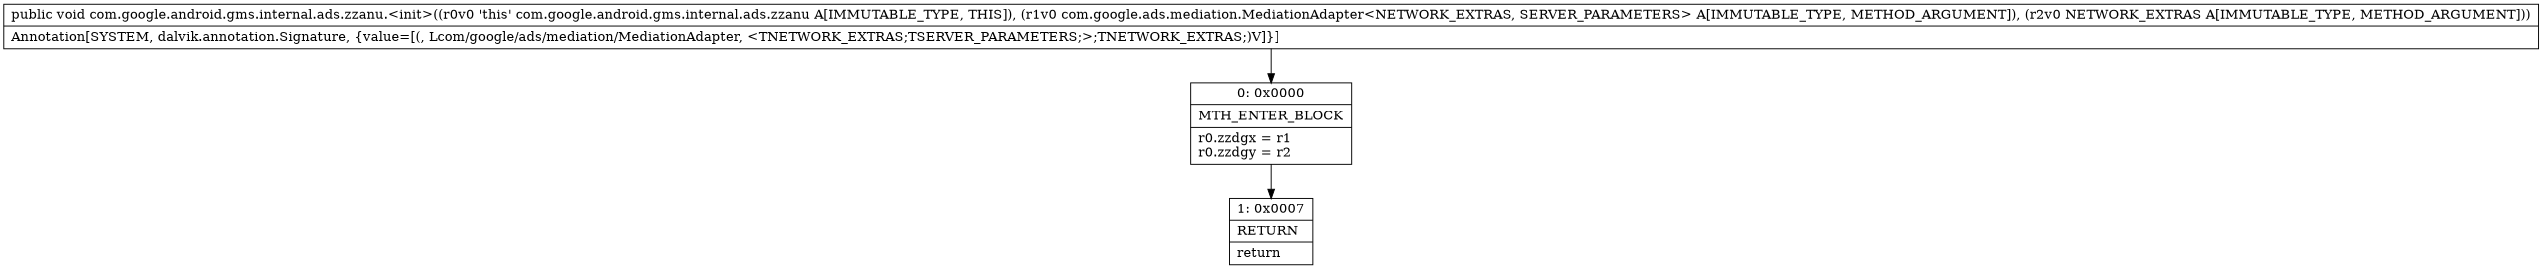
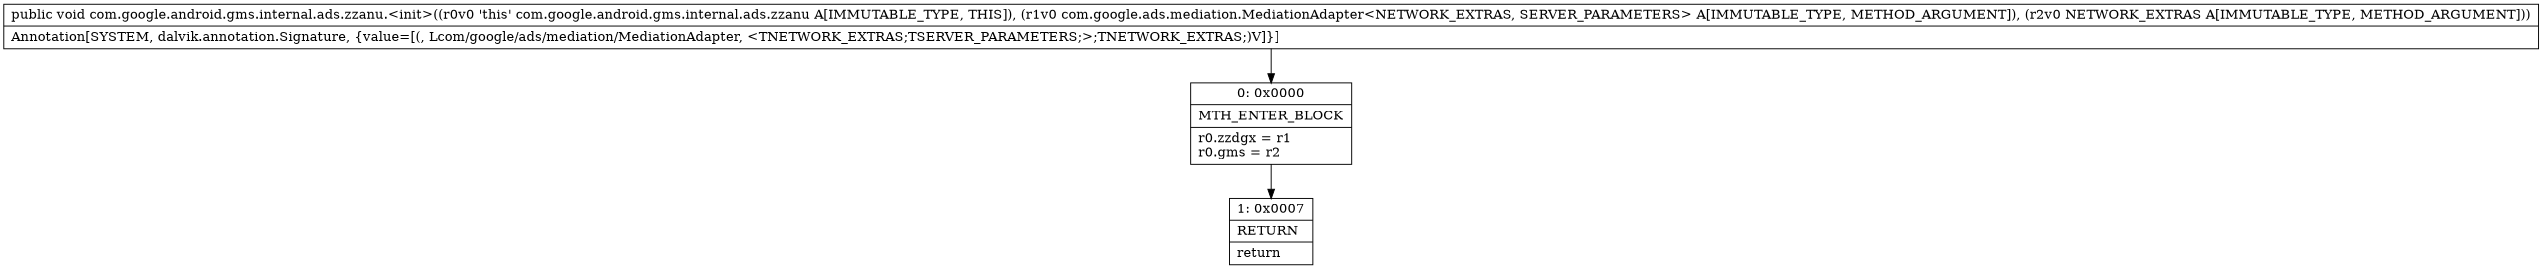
  digraph {
    node [shape=record]
-   n1 [label="{0\:\ 0x0000|MTH_ENTER_BLOCK\l|r0.zzdgx = r1\lr0.zzdgy = r2\l}"]
+   n1 [label="{0\:\ 0x0000|MTH_ENTER_BLOCK\l|r0.zzdgx = r1\lr0.gms = r2\l}"]
    n2 [label="{1\:\ 0x0007|RETURN\l|return\l}"]
    n3 [label="{public void com.google.android.gms.internal.ads.zzanu.\<init\>((r0v0 'this' com.google.android.gms.internal.ads.zzanu A[IMMUTABLE_TYPE, THIS]), (r1v0 com.google.ads.mediation.MediationAdapter\<NETWORK_EXTRAS, SERVER_PARAMETERS\> A[IMMUTABLE_TYPE, METHOD_ARGUMENT]), (r2v0 NETWORK_EXTRAS A[IMMUTABLE_TYPE, METHOD_ARGUMENT]))  | Annotation[SYSTEM, dalvik.annotation.Signature, \{value=[(, Lcom\/google\/ads\/mediation\/MediationAdapter, \<TNETWORK_EXTRAS;TSERVER_PARAMETERS;\>;TNETWORK_EXTRAS;)V]\}]\l}"]
    n1 -> n2
    n3 -> n1
  }
